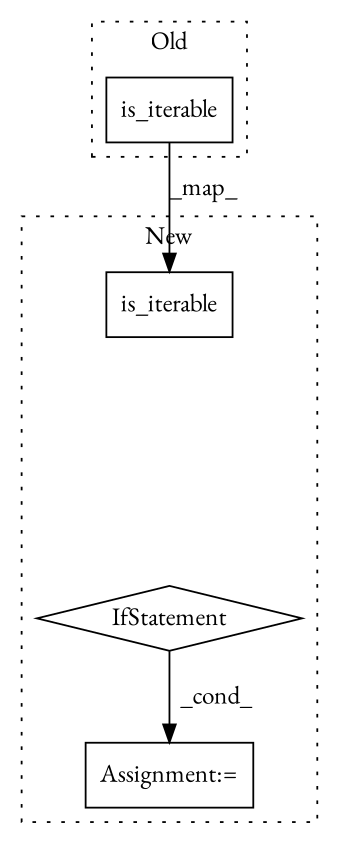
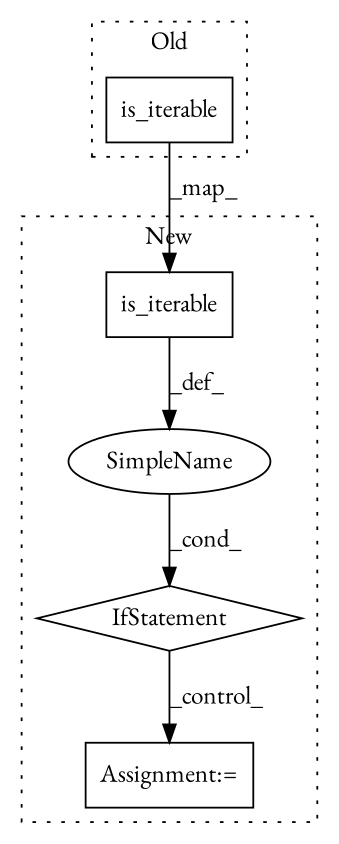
  digraph {
    fontname="EB Garamond"
    node [a=32 fontname="EB Garamond" l="12,1" shape=box]
    edge [fontname="EB Garamond"]
    n1 [label=is_iterable s="17468,17490"]
    n2 [a=25 l="4,2" label=IfStatement s="17450,17491" shape=diamond]
    n3 [a=7 l=1 label="Assignment:=" s=17507]
+   n4 [a=42 label=SimpleName shape=ellipse l=""]
    n5 [label=is_iterable s="17061,17083"]
    subgraph cluster_1 {
      label=New
      style=dotted
      n1
      n2
      n3
+     n4
    }
    subgraph cluster_2 {
      label=Old
      style=dotted
      n5
    }
-   n2 -> n3 [label=_cond_]
+   n1 -> n4 [label=_def_]
+   n2 -> n3 [label=_control_]
+   n4 -> n2 [label=_cond_]
    n5 -> n1 [label=_map_]
  }
